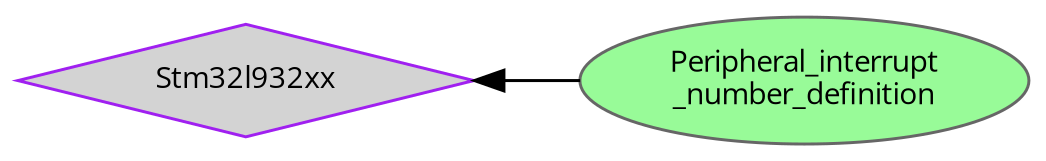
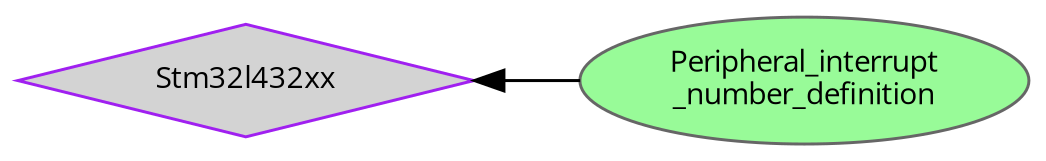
  digraph {
    rankdir=LR
    fontname="Open Sans"
    node [fontname="Open Sans" fontsize=10 style=filled]
    n1 [color=gray40 fillcolor=palegreen fontcolor=black height=0.2 label="Peripheral_interrupt\l_number_definition" shape=ellipse width=0.4]
-   n2 [color=purple fillcolor=lightgrey height=0.2 label=Stm32l932xx shape=diamond width=0.4]
+   n2 [color=purple fillcolor=lightgrey height=0.2 label=Stm32l432xx shape=diamond width=0.4]
    n2 -> n1 [dir=back fontname="Open Sans" fontsize=10 labelfontname=Helvetica labelfontsize=10 shape=plaintext style=solid color=black]
  }
